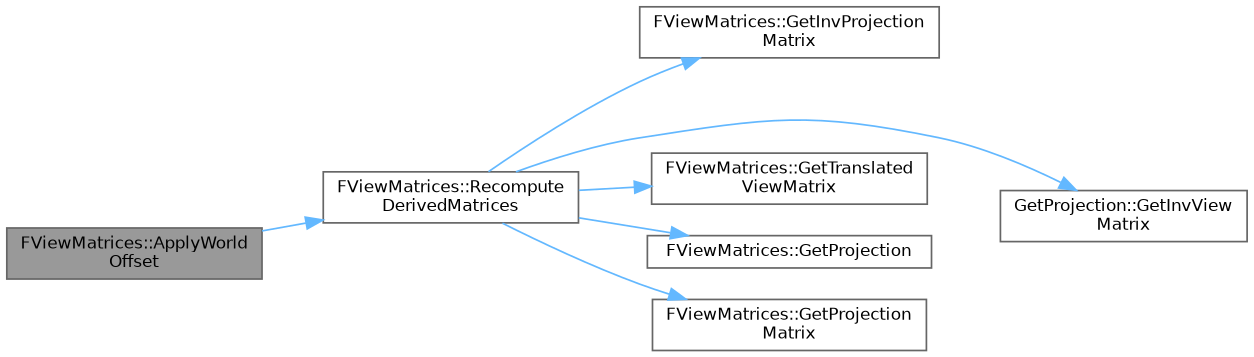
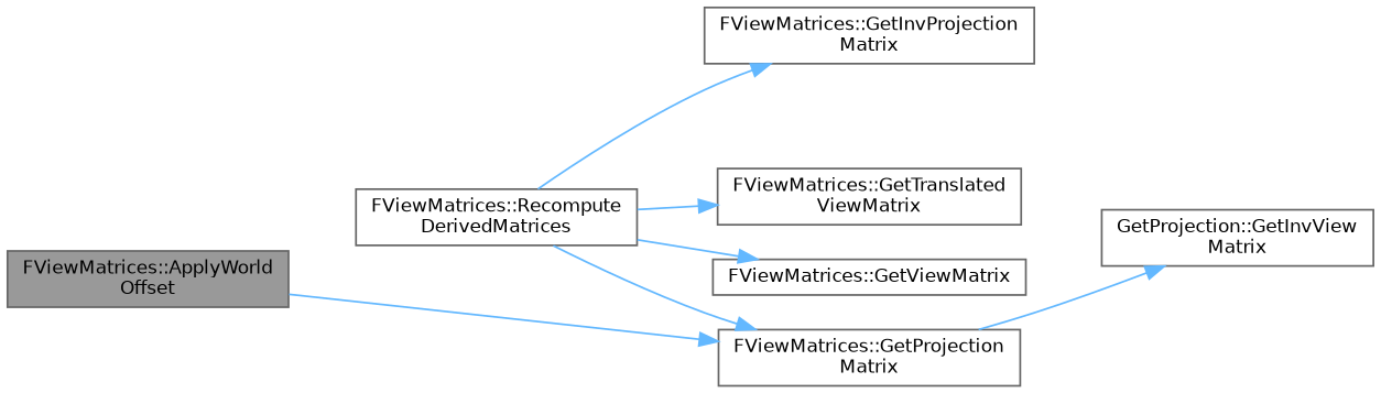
  digraph {
    rankdir=LR
    node [color=grey40 fillcolor=white fontname=Helvetica fontsize=10 shape=box style=filled]
    edge [color=steelblue1 fontname=Helvetica fontsize=10 labelfontname=Helvetica labelfontsize=10 style=solid]
    n1 [color=gray40 fillcolor=grey60 fontcolor=black height=0.2 label="FViewMatrices::ApplyWorld\lOffset" width=0.4]
    n2 [height=0.2 label="FViewMatrices::Recompute\lDerivedMatrices" width=0.4]
    n3 [height=0.2 label="FViewMatrices::GetInvProjection\lMatrix" width=0.4]
    n4 [height=0.2 label="GetProjection::GetInvView\lMatrix" width=0.4]
    n5 [height=0.2 label="FViewMatrices::GetProjection\lMatrix" width=0.4]
    n6 [height=0.2 label="FViewMatrices::GetTranslated\lViewMatrix" width=0.4]
-   n7 [height=0.2 label="FViewMatrices::GetProjection" width=0.4]
-   n1 -> n2
+   n7 [height=0.2 label="FViewMatrices::GetViewMatrix" width=0.4]
+   n1 -> n5
    n2 -> n3
-   n2 -> n4
+   n5 -> n4
    n2 -> n5
    n2 -> n6
    n2 -> n7
  }
